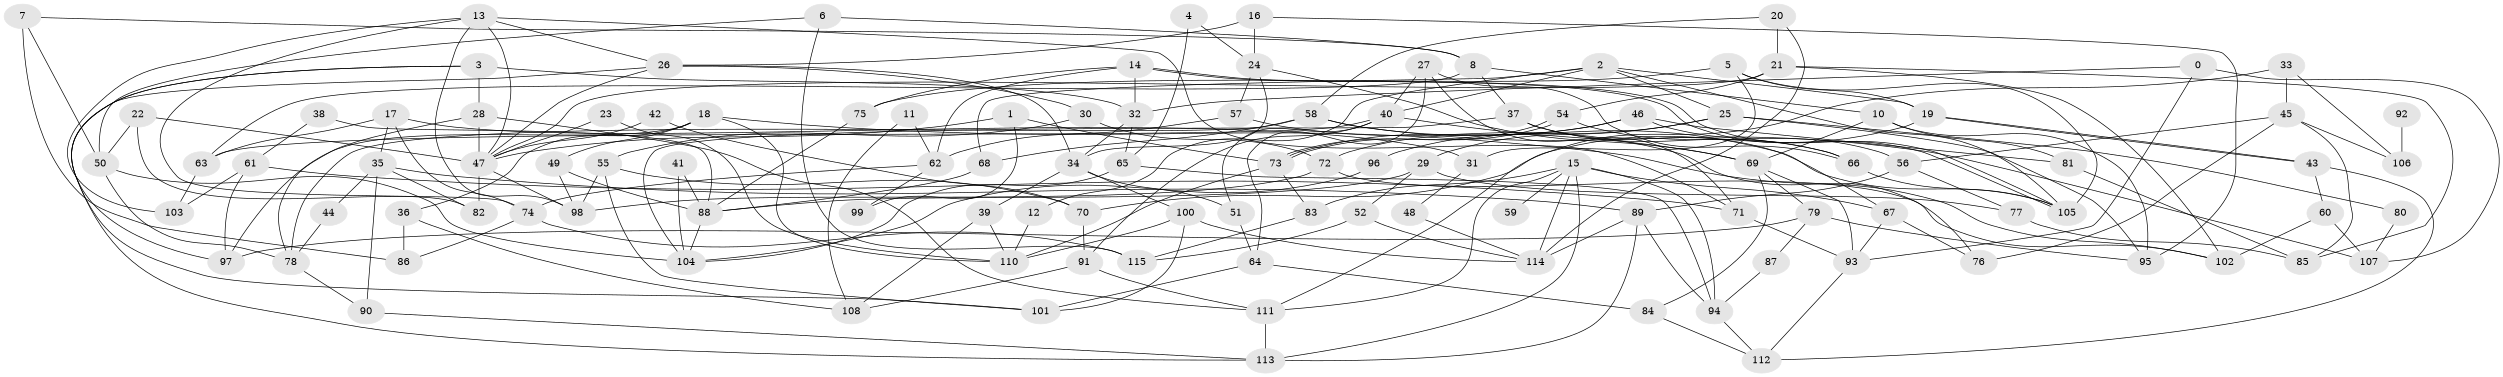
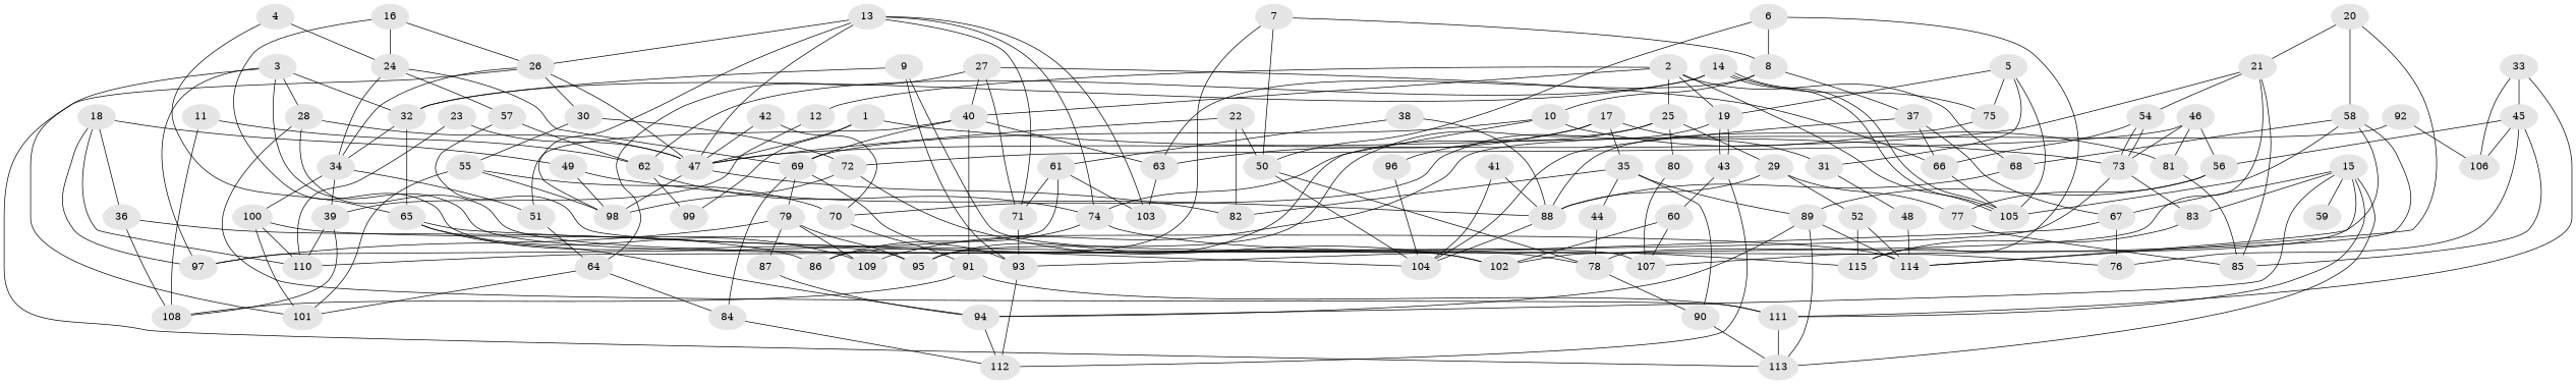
  graph {
    node [color=gray90 style=filled]
    1
    47
    73
    99
    98
    82
    83
    110
    2
    12
    19
    25
    40
    68
    105
    39
    43
    70
    95
    29
    80
    96
    63
    69
    51
    91
    88
    3
    28
    32
    97
    101
    111
    78
    65
    34
    4
    24
    57
    94
    104
+   109
    5
    31
    75
    48
    6
    8
    50
    115
    10
    37
    7
    86
    81
    67
    66
    103
-   9 [label=0]
+   9
    93
    107
    112
    84
    79
    85
    11
    62
    108
    74
    13
    26
    71
    113
    30
    14
    15
    59
    114
    76
    16
    17
    35
    44
    89
    90
    18
    36
    49
    102
    60
    20
    21
    58
    54
    22
    23
    100
    52
    77
    55
    72
    27
    64
    33
    45
    106
    56
    38
    61
    41
    42
    46
    92
    87
    1 -- 47
    1 -- 73
    1 -- 99
    47 -- 98
    47 -- 82
    73 -- 83
    73 -- 110
    83 -- 115
    2 -- 12
    2 -- 19
    2 -- 25
    2 -- 40
    2 -- 68
    2 -- 105
-   12 -- 110
+   12 -- 39
    19 -- 43
    19 -- 43
    19 -- 70
    25 -- 95
    25 -- 29
    25 -- 80
    25 -- 96
    40 -- 63
    40 -- 69
    40 -- 51
    40 -- 91
    68 -- 88
    39 -- 110
    39 -- 108
    43 -- 112
    43 -- 60
    70 -- 91
    29 -- 88
    29 -- 52
    29 -- 77
    80 -- 107
    96 -- 104
    63 -- 103
    69 -- 93
    69 -- 84
    69 -- 79
    51 -- 64
    91 -- 111
    91 -- 108
    88 -- 104
    3 -- 28
    3 -- 32
    3 -- 97
    3 -- 101
    28 -- 47
    28 -- 111
    28 -- 78
    32 -- 65
    32 -- 34
    111 -- 113
    78 -- 90
    65 -- 94
    65 -- 104
+   65 -- 109
    34 -- 39
    34 -- 51
    34 -- 100
    4 -- 65
    4 -- 24
    24 -- 69
    24 -- 34
    24 -- 57
    57 -- 62
    57 -- 76
    94 -- 112
    5 -- 19
    5 -- 105
    5 -- 31
    5 -- 75
    31 -- 48
    75 -- 88
    48 -- 114
    6 -- 8
    6 -- 50
    6 -- 115
    8 -- 63
    8 -- 10
    8 -- 37
    50 -- 78
    50 -- 104
    10 -- 95
    10 -- 69
    10 -- 81
    37 -- 104
    37 -- 67
    37 -- 66
    7 -- 8
    7 -- 50
    7 -- 86
    81 -- 85
    67 -- 93
    67 -- 76
    66 -- 105
    9 -- 32
    9 -- 93
    9 -- 107
    93 -- 112
    84 -- 112
    79 -- 95
    79 -- 97
+   79 -- 109
    79 -- 87
    11 -- 62
    11 -- 108
    62 -- 99
    62 -- 74
    74 -- 115
    74 -- 86
    13 -- 47
    13 -- 98
    13 -- 103
    13 -- 74
    13 -- 26
    13 -- 71
    26 -- 47
    26 -- 34
    26 -- 113
    26 -- 30
    71 -- 93
    30 -- 55
    30 -- 72
    14 -- 105
    14 -- 105
    14 -- 32
    14 -- 75
    14 -- 62
    15 -- 83
    15 -- 111
    15 -- 94
    15 -- 67
    15 -- 113
    15 -- 59
    15 -- 114
    16 -- 95
    16 -- 24
    16 -- 26
    17 -- 63
    17 -- 31
    17 -- 74
    17 -- 35
    35 -- 82
    35 -- 44
    35 -- 89
    35 -- 90
    44 -- 78
    89 -- 94
    89 -- 113
    89 -- 114
    90 -- 113
    18 -- 110
    18 -- 97
    18 -- 36
    18 -- 49
-   18 -- 102
+   3 -- 102
    36 -- 86
    36 -- 108
    49 -- 98
    49 -- 88
    60 -- 107
    60 -- 102
    20 -- 114
    20 -- 21
    20 -- 58
    21 -- 47
    21 -- 85
    21 -- 102
    21 -- 54
    58 -- 68
    58 -- 105
    58 -- 78
    58 -- 107
    54 -- 73
    54 -- 73
    54 -- 66
    22 -- 47
    22 -- 82
    22 -- 50
    23 -- 47
    23 -- 110
    100 -- 110
    100 -- 101
    100 -- 114
    52 -- 115
    52 -- 114
    77 -- 85
    55 -- 98
    55 -- 70
    55 -- 101
    72 -- 98
    72 -- 102
    27 -- 40
    27 -- 66
    27 -- 71
    27 -- 64
    64 -- 101
    64 -- 84
    33 -- 111
    33 -- 45
    33 -- 106
    45 -- 85
    45 -- 76
    45 -- 106
    45 -- 56
    56 -- 89
    56 -- 77
    38 -- 88
    38 -- 61
    61 -- 97
    61 -- 103
    61 -- 71
    41 -- 88
    41 -- 104
    42 -- 47
    42 -- 70
    46 -- 73
    46 -- 81
    46 -- 72
    46 -- 56
+   92 -- 109
    92 -- 106
    87 -- 94
  }
